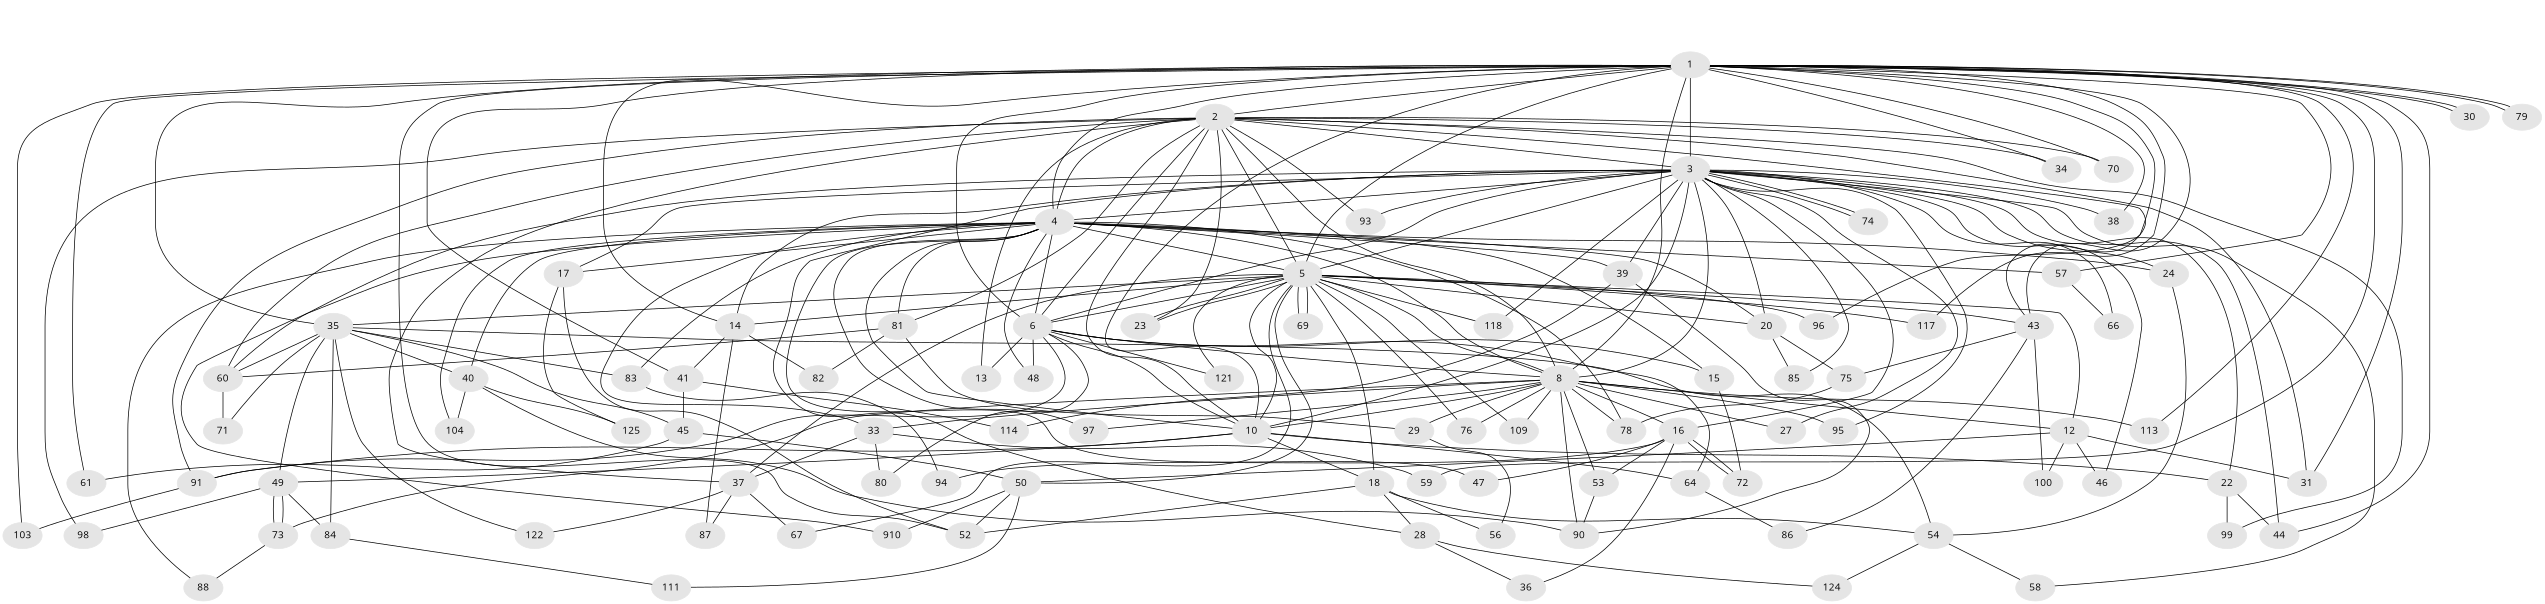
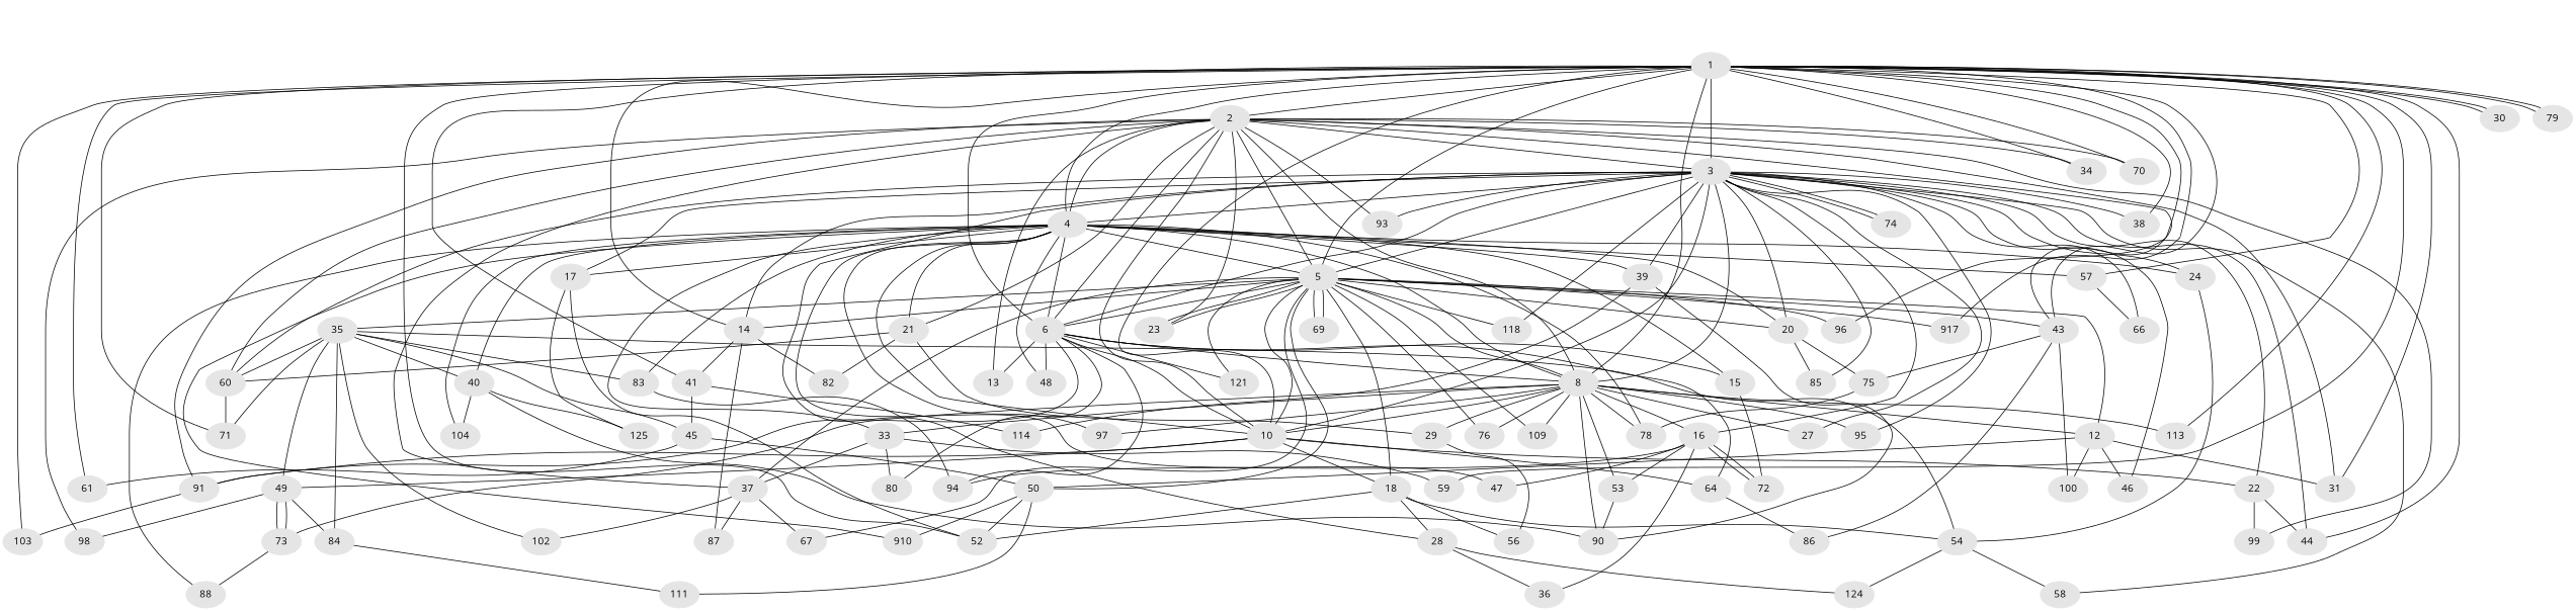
  graph {
    fontname="Open Sans"
    node [color=gray90 fontname="Open Sans" style=filled]
    edge [fontname="Open Sans"]
    1 [super="+25"]
    2 [super="+42"]
    3 [super="+9"]
    4 [super="+51"]
    5 [super="+63"]
    6 [super="+7"]
    8 [super="+11"]
    10 [super="+89"]
    14 [super="+116"]
    30
    31 [super="+32"]
    34
    35 [super="+92"]
    38
    41
    43 [super="+120"]
    44
    52 [super="+115"]
    57
    59
    61
    70
    79
    96
    103
    113
-   117
+   117 [label=917]
    13
-   21 [label=81]
+   21
    23
    37 [super="+55"]
    60 [super="+65"]
    91 [super="+107"]
    93
    98
    99
    22 [super="+62"]
    16 [super="+19"]
    17 [super="+101"]
    20 [super="+68"]
    24
    27
    28
    39
    46
    58
    66
    74
    85
    95
    118
    15
    33
    40 [super="+106"]
    47
    48
    78 [super="+119"]
    83 [super="+123"]
    88
    97
    104
    n62 [label=910]
    12
    18 [super="+26"]
    50 [super="+108"]
    67
    69
    76
    109
    121
    64
    80
    94
    29
    53
    73 [super="+81"]
    90 [super="+102"]
    49
    82
    87
    54 [super="+105"]
    45
    71
    84
-   122
+   122 [label=102]
    114
    100
    75
    86
    72 [super="+112"]
    36
    125
    124
    56
    111
    1 -- 2
    1 -- 3 [weight=2]
    1 -- 4
    1 -- 5 [weight=2]
    1 -- 6 [weight=2]
    1 -- 8
    1 -- 10
    1 -- 14
    1 -- 30
    1 -- 30
    1 -- 31
    1 -- 34
-   1 -- 35
+   1 -- 71
    1 -- 38
    1 -- 41
    1 -- 43
    1 -- 44
    1 -- 52
    1 -- 57
    1 -- 59
    1 -- 61
    1 -- 70
    1 -- 79
    1 -- 79
    1 -- 96
    1 -- 103
    1 -- 113
    1 -- 117
    2 -- 3 [weight=2]
    2 -- 4 [weight=2]
    2 -- 5
    2 -- 6 [weight=2]
    2 -- 8
    2 -- 10
    2 -- 31
    2 -- 34
    2 -- 43
    2 -- 70
    2 -- 13
    2 -- 21
    2 -- 23
    2 -- 37
    2 -- 60
    2 -- 91
    2 -- 93
    2 -- 98
    2 -- 99
    3 -- 4 [weight=2]
    3 -- 5 [weight=2]
    3 -- 6 [weight=4]
    3 -- 8 [weight=2]
    3 -- 10 [weight=2]
    3 -- 14
    3 -- 38
    3 -- 44
    3 -- 60
    3 -- 93
    3 -- 22
    3 -- 16 [weight=2]
    3 -- 17
    3 -- 20
    3 -- 24
    3 -- 27
    3 -- 28
    3 -- 39
    3 -- 46
    3 -- 58
    3 -- 66
    3 -- 74
    3 -- 74
    3 -- 85
    3 -- 95
    3 -- 118
    4 -- 5
    4 -- 6 [weight=2]
    4 -- 8 [weight=2]
    4 -- 10
    4 -- 57
    4 -- 21
    4 -- 17
    4 -- 20
    4 -- 24
    4 -- 39
    4 -- 15
    4 -- 33
    4 -- 40
    4 -- 47
    4 -- 48
    4 -- 78
    4 -- 83
    4 -- 88
    4 -- 97
    4 -- 104
    4 -- n62
    5 -- 6 [weight=2]
    5 -- 8
    5 -- 10
    5 -- 14
    5 -- 35
    5 -- 43
    5 -- 96
    5 -- 117
    5 -- 23
    5 -- 23
    5 -- 37
    5 -- 20
    5 -- 118
    5 -- 12
    5 -- 18 [weight=2]
    5 -- 50
    5 -- 67
    5 -- 69
    5 -- 69
    5 -- 76
    5 -- 109
    5 -- 121
    6 -- 8 [weight=2]
    6 -- 10 [weight=2]
    6 -- 13
    6 -- 91
    6 -- 15
    6 -- 48
    6 -- 121
    6 -- 64
    6 -- 80
+   6 -- 94
    8 -- 10
    8 -- 113
    8 -- 16
    8 -- 27
    8 -- 95
    8 -- 33
    8 -- 78
    8 -- 97
    8 -- 12
    8 -- 76
    8 -- 109
    8 -- 29
    8 -- 53
    8 -- 73
    8 -- 90
    10 -- 91
    10 -- 22
    10 -- 18
    10 -- 64
    10 -- 49
    14 -- 41
    14 -- 82
    14 -- 87
    35 -- 60
    35 -- 40
    35 -- 83
    35 -- 49
    35 -- 54
    35 -- 45
    35 -- 71
    35 -- 84
    35 -- 122
    41 -- 45
    41 -- 114
    43 -- 100
    43 -- 75
    43 -- 86
    57 -- 66
    21 -- 60
    21 -- 29
    21 -- 82
    37 -- 67
    37 -- 87
    37 -- 122
    60 -- 71
    91 -- 103
    22 -- 44
    22 -- 99
    16 -- 47
    16 -- 94
    16 -- 53
    16 -- 72
    16 -- 72
    16 -- 36
    17 -- 52
    17 -- 125
    20 -- 85
    20 -- 75
    24 -- 54
    28 -- 36
    28 -- 124
    39 -- 90
    39 -- 114
    15 -- 72
    33 -- 59
    33 -- 37
    33 -- 80
    40 -- 104
    40 -- 90
    40 -- 125
    83 -- 94
    12 -- 31
    12 -- 46
    12 -- 50
    12 -- 100
    18 -- 52
    18 -- 28
    18 -- 54
    18 -- 56
    50 -- 52
    50 -- n62
    50 -- 111
    64 -- 86
    29 -- 56
    53 -- 90
    73 -- 88
    49 -- 98
    49 -- 73
    49 -- 73
    49 -- 84
    54 -- 58
    54 -- 124
    45 -- 61
    45 -- 50
    84 -- 111
    75 -- 78
  }
